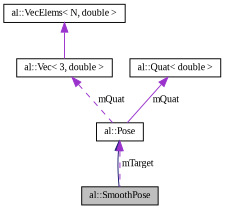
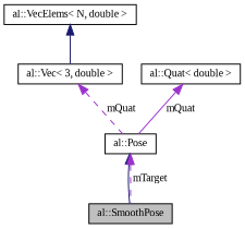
  digraph {
    fontname="Liberation Serif"
    node [color=black fontname="Liberation Serif" fontsize=10 shape=record]
    edge [color=darkorchid3 dir=back fontname="Liberation Serif" fontsize=10 labelfontname="FreeSans.ttf" labelfontsize=10 style=solid]
    n1 [fillcolor=grey75 fontcolor=black height=0.2 label="al::SmoothPose" style=filled width=0.4]
    n2 [height=0.2 label="al::Pose" width=0.4]
    n3 [height=0.2 label="al::Vec\< 3, double \>" width=0.4]
    n4 [height=0.2 label="al::VecElems\< N, double \>" width=0.4]
    n5 [height=0.2 label="al::Quat\< double \>" width=0.4]
    n2 -> n1 [color=midnightblue]
    n2 -> n1 [label=" mTarget" style=dashed]
    n3 -> n2 [label=" mQuat" style=dashed]
-   n4 -> n3
+   n4 -> n3 [color=midnightblue]
    n5 -> n2 [label=" mQuat"]
  }
